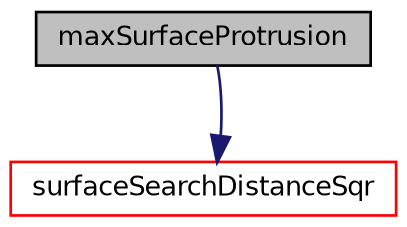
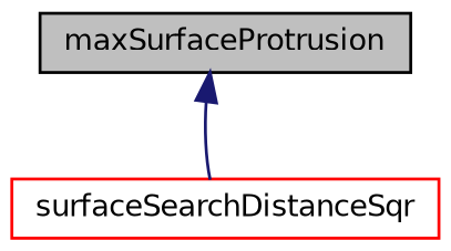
  digraph {
    rankdir=TB
    node [fontname=Helvetica fontsize=10 shape=record]
    n1 [color=black fillcolor=grey75 fontcolor=black height=0.2 label=maxSurfaceProtrusion style=filled width=0.4]
    n2 [color=red height=0.2 label=surfaceSearchDistanceSqr width=0.4]
-   n2 -> n1 [color=midnightblue dir=back fontname=Helvetica fontsize=10 labelfontname=Helvetica labelfontsize=10 style=solid]
+   n1 -> n2 [color=midnightblue dir=back fontname=Helvetica fontsize=10 labelfontname=Helvetica labelfontsize=10 style=solid]
  }
